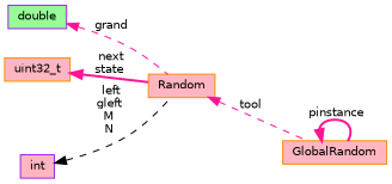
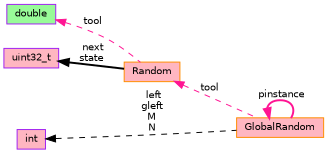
  digraph {
    rankdir=LR
    node [color=darkorange fillcolor=lightpink fontname=Helvetica fontsize=10 shape=record style=filled]
    edge [color=deeppink dir=back fontname=Helvetica fontsize=10 labelfontname=Helvetica labelfontsize=10 style=dashed]
    n1 [fontcolor=black height=0.2 label=GlobalRandom width=0.4]
    n2 [height=0.2 label=Random width=0.4]
    n3 [color=purple fillcolor=palegreen height=0.2 label=double width=0.4]
-   n4 [height=0.2 label=uint32_t width=0.4]
+   n4 [color=purple height=0.2 label=uint32_t width=0.4]
    n5 [color=purple height=0.2 label=int width=0.4]
    n1 -> n1 [label=" pinstance" style=bold]
    n2 -> n1 [label=" tool"]
-   n3 -> n2 [label=" grand"]
-   n4 -> n2 [label=" next\nstate" style=bold]
-   n5 -> n2 [color=black label=" left\ngleft\nM\nN"]
+   n3 -> n2 [label=" tool"]
+   n4 -> n2 [color=black label=" next\nstate" style=bold]
+   n5 -> n1 [color=black label=" left\ngleft\nM\nN"]
  }
